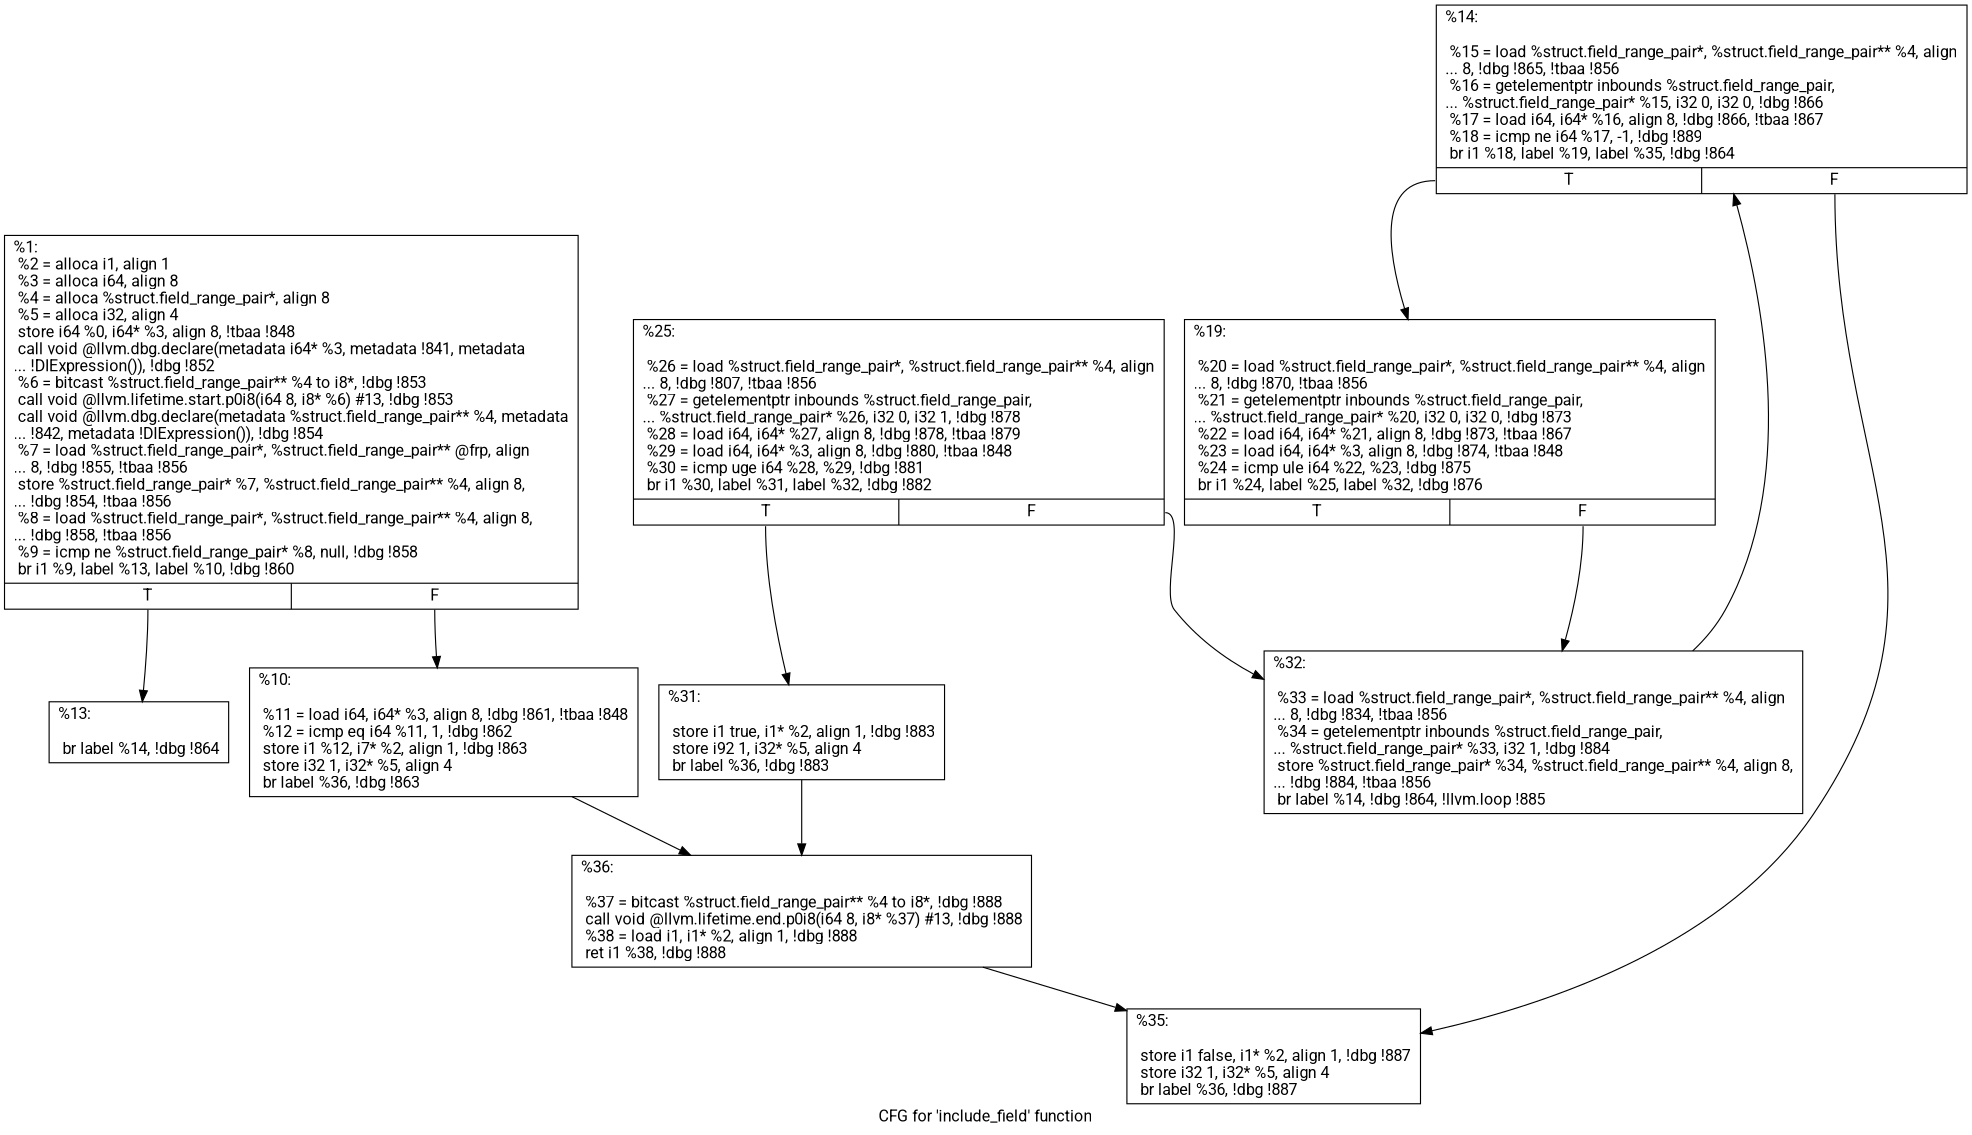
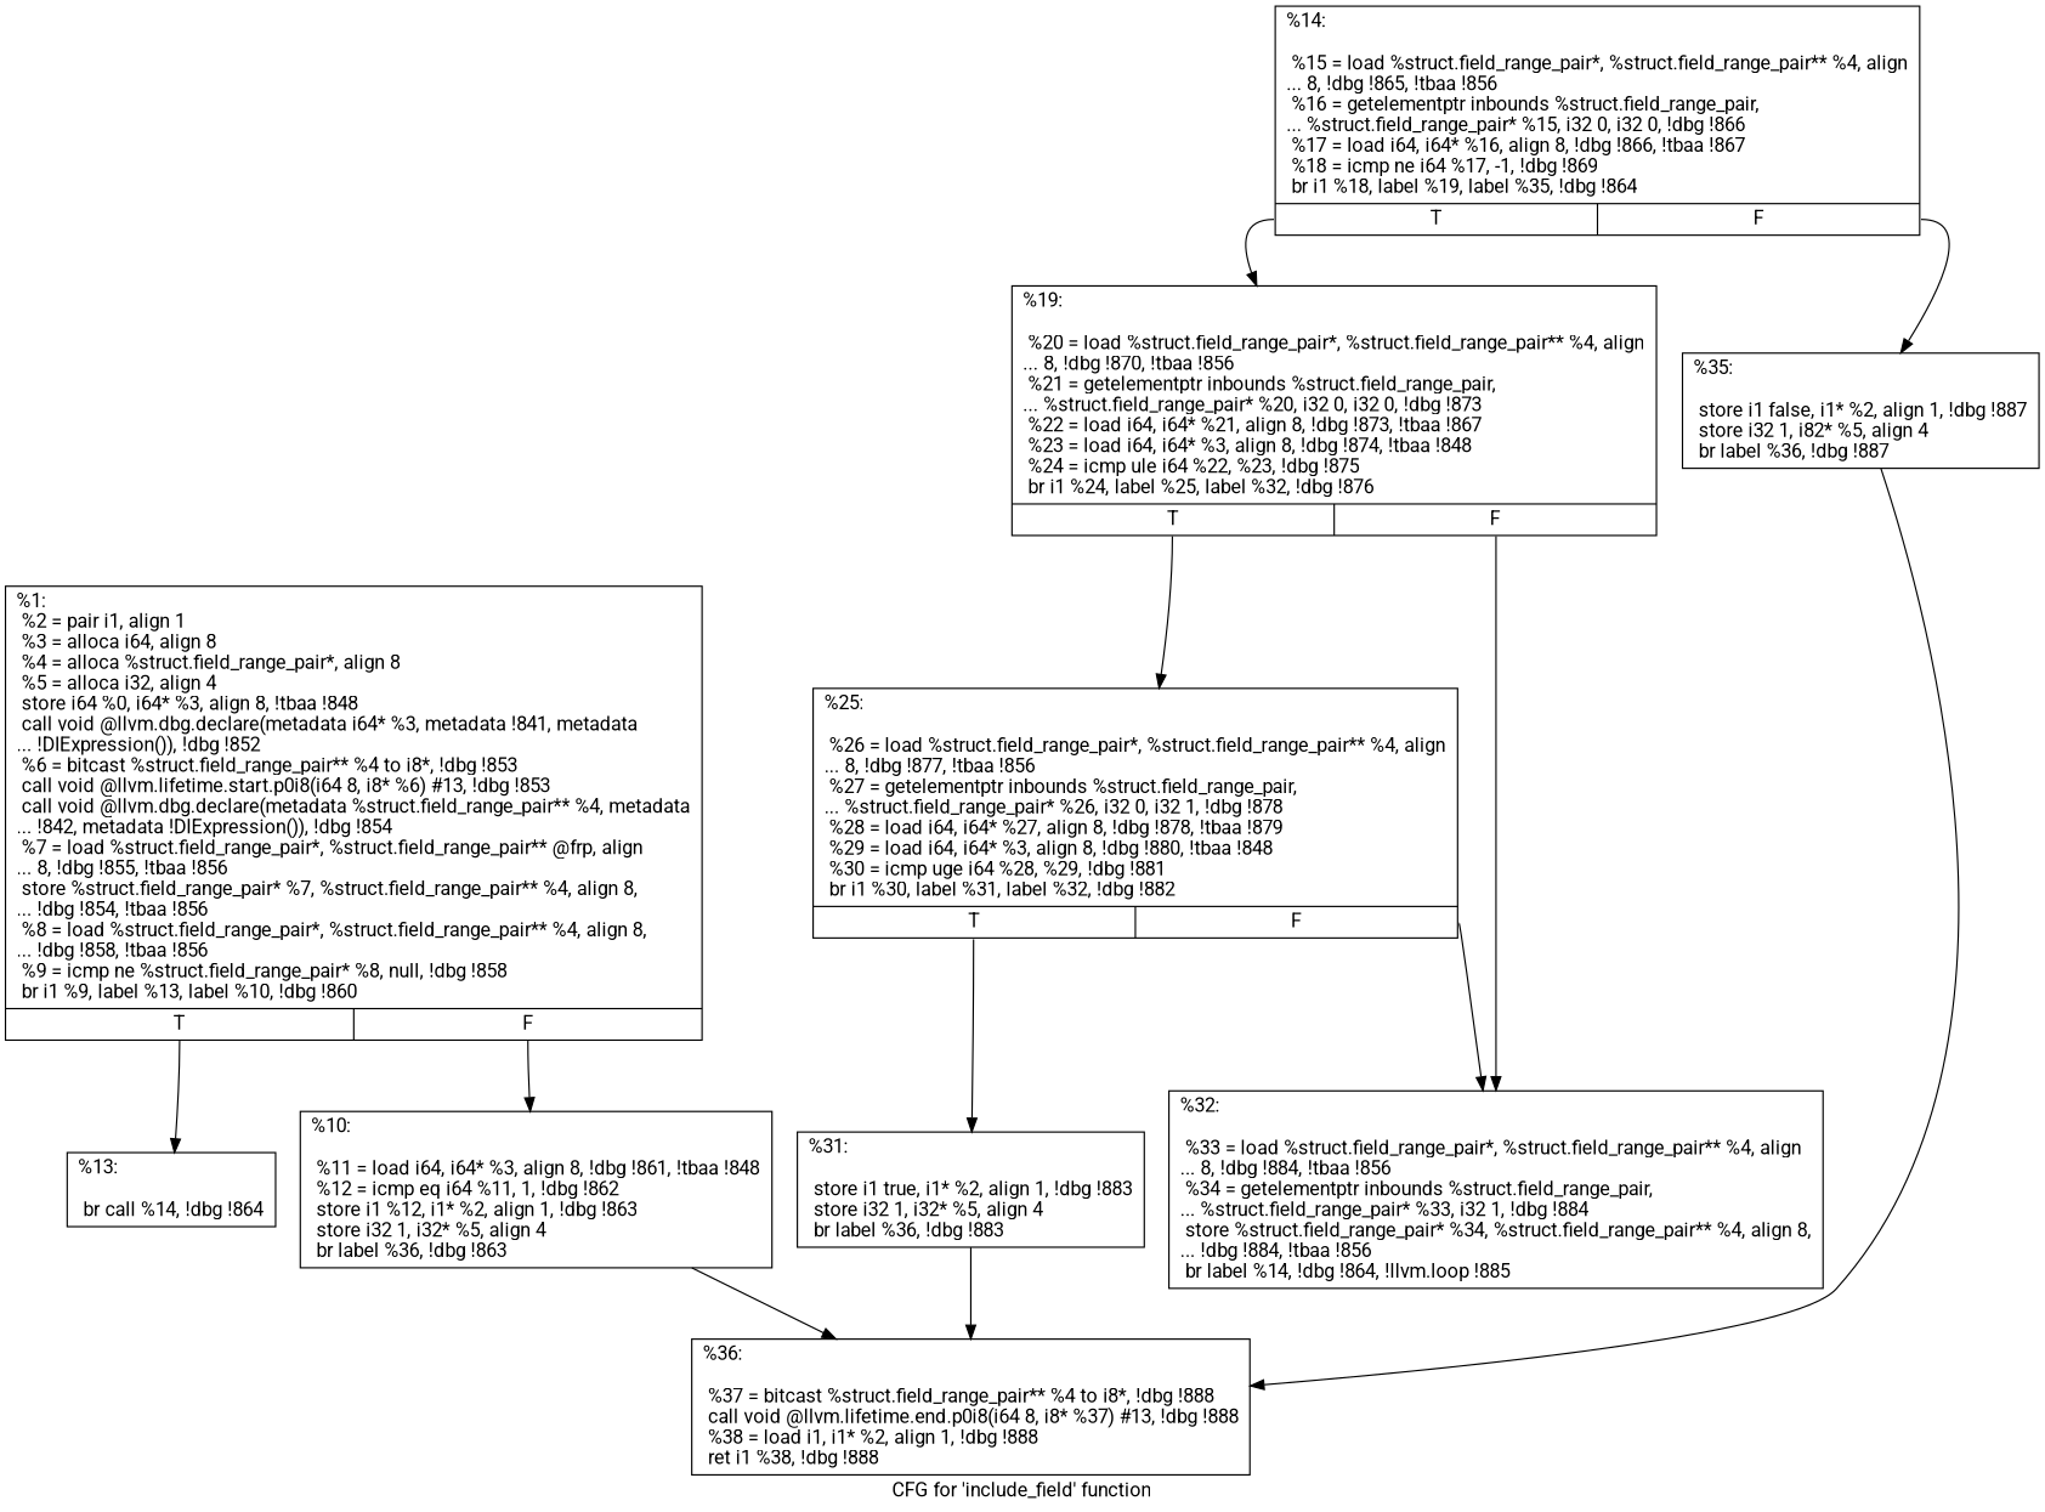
  digraph {
    fontname=Roboto
    label="CFG for 'include_field' function"
    node [fontname=Roboto shape=record]
    edge [fontname=Roboto]
-   n1 [label="{%1:\l  %2 = alloca i1, align 1\l  %3 = alloca i64, align 8\l  %4 = alloca %struct.field_range_pair*, align 8\l  %5 = alloca i32, align 4\l  store i64 %0, i64* %3, align 8, !tbaa !848\l  call void @llvm.dbg.declare(metadata i64* %3, metadata !841, metadata\l... !DIExpression()), !dbg !852\l  %6 = bitcast %struct.field_range_pair** %4 to i8*, !dbg !853\l  call void @llvm.lifetime.start.p0i8(i64 8, i8* %6) #13, !dbg !853\l  call void @llvm.dbg.declare(metadata %struct.field_range_pair** %4, metadata\l... !842, metadata !DIExpression()), !dbg !854\l  %7 = load %struct.field_range_pair*, %struct.field_range_pair** @frp, align\l... 8, !dbg !855, !tbaa !856\l  store %struct.field_range_pair* %7, %struct.field_range_pair** %4, align 8,\l... !dbg !854, !tbaa !856\l  %8 = load %struct.field_range_pair*, %struct.field_range_pair** %4, align 8,\l... !dbg !858, !tbaa !856\l  %9 = icmp ne %struct.field_range_pair* %8, null, !dbg !858\l  br i1 %9, label %13, label %10, !dbg !860\l|{<s0>T|<s1>F}}"]
-   n2 [label="{%13:\l\l  br label %14, !dbg !864\l}"]
-   n3 [label="{%10:\l\l  %11 = load i64, i64* %3, align 8, !dbg !861, !tbaa !848\l  %12 = icmp eq i64 %11, 1, !dbg !862\l  store i1 %12, i7* %2, align 1, !dbg !863\l  store i32 1, i32* %5, align 4\l  br label %36, !dbg !863\l}"]
+   n1 [label="{%1:\l  %2 = pair i1, align 1\l  %3 = alloca i64, align 8\l  %4 = alloca %struct.field_range_pair*, align 8\l  %5 = alloca i32, align 4\l  store i64 %0, i64* %3, align 8, !tbaa !848\l  call void @llvm.dbg.declare(metadata i64* %3, metadata !841, metadata\l... !DIExpression()), !dbg !852\l  %6 = bitcast %struct.field_range_pair** %4 to i8*, !dbg !853\l  call void @llvm.lifetime.start.p0i8(i64 8, i8* %6) #13, !dbg !853\l  call void @llvm.dbg.declare(metadata %struct.field_range_pair** %4, metadata\l... !842, metadata !DIExpression()), !dbg !854\l  %7 = load %struct.field_range_pair*, %struct.field_range_pair** @frp, align\l... 8, !dbg !855, !tbaa !856\l  store %struct.field_range_pair* %7, %struct.field_range_pair** %4, align 8,\l... !dbg !854, !tbaa !856\l  %8 = load %struct.field_range_pair*, %struct.field_range_pair** %4, align 8,\l... !dbg !858, !tbaa !856\l  %9 = icmp ne %struct.field_range_pair* %8, null, !dbg !858\l  br i1 %9, label %13, label %10, !dbg !860\l|{<s0>T|<s1>F}}"]
+   n2 [label="{%13:\l\l  br call %14, !dbg !864\l}"]
+   n3 [label="{%10:\l\l  %11 = load i64, i64* %3, align 8, !dbg !861, !tbaa !848\l  %12 = icmp eq i64 %11, 1, !dbg !862\l  store i1 %12, i1* %2, align 1, !dbg !863\l  store i32 1, i32* %5, align 4\l  br label %36, !dbg !863\l}"]
    n4 [label="{%36:\l\l  %37 = bitcast %struct.field_range_pair** %4 to i8*, !dbg !888\l  call void @llvm.lifetime.end.p0i8(i64 8, i8* %37) #13, !dbg !888\l  %38 = load i1, i1* %2, align 1, !dbg !888\l  ret i1 %38, !dbg !888\l}"]
-   n5 [label="{%14:\l\l  %15 = load %struct.field_range_pair*, %struct.field_range_pair** %4, align\l... 8, !dbg !865, !tbaa !856\l  %16 = getelementptr inbounds %struct.field_range_pair,\l... %struct.field_range_pair* %15, i32 0, i32 0, !dbg !866\l  %17 = load i64, i64* %16, align 8, !dbg !866, !tbaa !867\l  %18 = icmp ne i64 %17, -1, !dbg !889\l  br i1 %18, label %19, label %35, !dbg !864\l|{<s0>T|<s1>F}}"]
+   n5 [label="{%14:\l\l  %15 = load %struct.field_range_pair*, %struct.field_range_pair** %4, align\l... 8, !dbg !865, !tbaa !856\l  %16 = getelementptr inbounds %struct.field_range_pair,\l... %struct.field_range_pair* %15, i32 0, i32 0, !dbg !866\l  %17 = load i64, i64* %16, align 8, !dbg !866, !tbaa !867\l  %18 = icmp ne i64 %17, -1, !dbg !869\l  br i1 %18, label %19, label %35, !dbg !864\l|{<s0>T|<s1>F}}"]
    n6 [label="{%19:\l\l  %20 = load %struct.field_range_pair*, %struct.field_range_pair** %4, align\l... 8, !dbg !870, !tbaa !856\l  %21 = getelementptr inbounds %struct.field_range_pair,\l... %struct.field_range_pair* %20, i32 0, i32 0, !dbg !873\l  %22 = load i64, i64* %21, align 8, !dbg !873, !tbaa !867\l  %23 = load i64, i64* %3, align 8, !dbg !874, !tbaa !848\l  %24 = icmp ule i64 %22, %23, !dbg !875\l  br i1 %24, label %25, label %32, !dbg !876\l|{<s0>T|<s1>F}}"]
-   n7 [label="{%35:\l\l  store i1 false, i1* %2, align 1, !dbg !887\l  store i32 1, i32* %5, align 4\l  br label %36, !dbg !887\l}"]
-   n8 [label="{%25:\l\l  %26 = load %struct.field_range_pair*, %struct.field_range_pair** %4, align\l... 8, !dbg !807, !tbaa !856\l  %27 = getelementptr inbounds %struct.field_range_pair,\l... %struct.field_range_pair* %26, i32 0, i32 1, !dbg !878\l  %28 = load i64, i64* %27, align 8, !dbg !878, !tbaa !879\l  %29 = load i64, i64* %3, align 8, !dbg !880, !tbaa !848\l  %30 = icmp uge i64 %28, %29, !dbg !881\l  br i1 %30, label %31, label %32, !dbg !882\l|{<s0>T|<s1>F}}"]
-   n9 [label="{%32:\l\l  %33 = load %struct.field_range_pair*, %struct.field_range_pair** %4, align\l... 8, !dbg !834, !tbaa !856\l  %34 = getelementptr inbounds %struct.field_range_pair,\l... %struct.field_range_pair* %33, i32 1, !dbg !884\l  store %struct.field_range_pair* %34, %struct.field_range_pair** %4, align 8,\l... !dbg !884, !tbaa !856\l  br label %14, !dbg !864, !llvm.loop !885\l}"]
-   n10 [label="{%31:\l\l  store i1 true, i1* %2, align 1, !dbg !883\l  store i92 1, i32* %5, align 4\l  br label %36, !dbg !883\l}"]
+   n7 [label="{%35:\l\l  store i1 false, i1* %2, align 1, !dbg !887\l  store i32 1, i82* %5, align 4\l  br label %36, !dbg !887\l}"]
+   n8 [label="{%25:\l\l  %26 = load %struct.field_range_pair*, %struct.field_range_pair** %4, align\l... 8, !dbg !877, !tbaa !856\l  %27 = getelementptr inbounds %struct.field_range_pair,\l... %struct.field_range_pair* %26, i32 0, i32 1, !dbg !878\l  %28 = load i64, i64* %27, align 8, !dbg !878, !tbaa !879\l  %29 = load i64, i64* %3, align 8, !dbg !880, !tbaa !848\l  %30 = icmp uge i64 %28, %29, !dbg !881\l  br i1 %30, label %31, label %32, !dbg !882\l|{<s0>T|<s1>F}}"]
+   n9 [label="{%32:\l\l  %33 = load %struct.field_range_pair*, %struct.field_range_pair** %4, align\l... 8, !dbg !884, !tbaa !856\l  %34 = getelementptr inbounds %struct.field_range_pair,\l... %struct.field_range_pair* %33, i32 1, !dbg !884\l  store %struct.field_range_pair* %34, %struct.field_range_pair** %4, align 8,\l... !dbg !884, !tbaa !856\l  br label %14, !dbg !864, !llvm.loop !885\l}"]
+   n10 [label="{%31:\l\l  store i1 true, i1* %2, align 1, !dbg !883\l  store i32 1, i32* %5, align 4\l  br label %36, !dbg !883\l}"]
    n1 -> n2 [tailport=s0]
    n1 -> n3 [tailport=s1]
    n3 -> n4
    n5 -> n6 [tailport=s0]
    n5 -> n7 [tailport=s1]
+   n6 -> n8 [tailport=s0]
    n6 -> n9 [tailport=s1]
-   n4 -> n7
+   n7 -> n4
    n8 -> n9 [tailport=s1]
    n8 -> n10 [tailport=s0]
-   n9 -> n5
    n10 -> n4
  }
